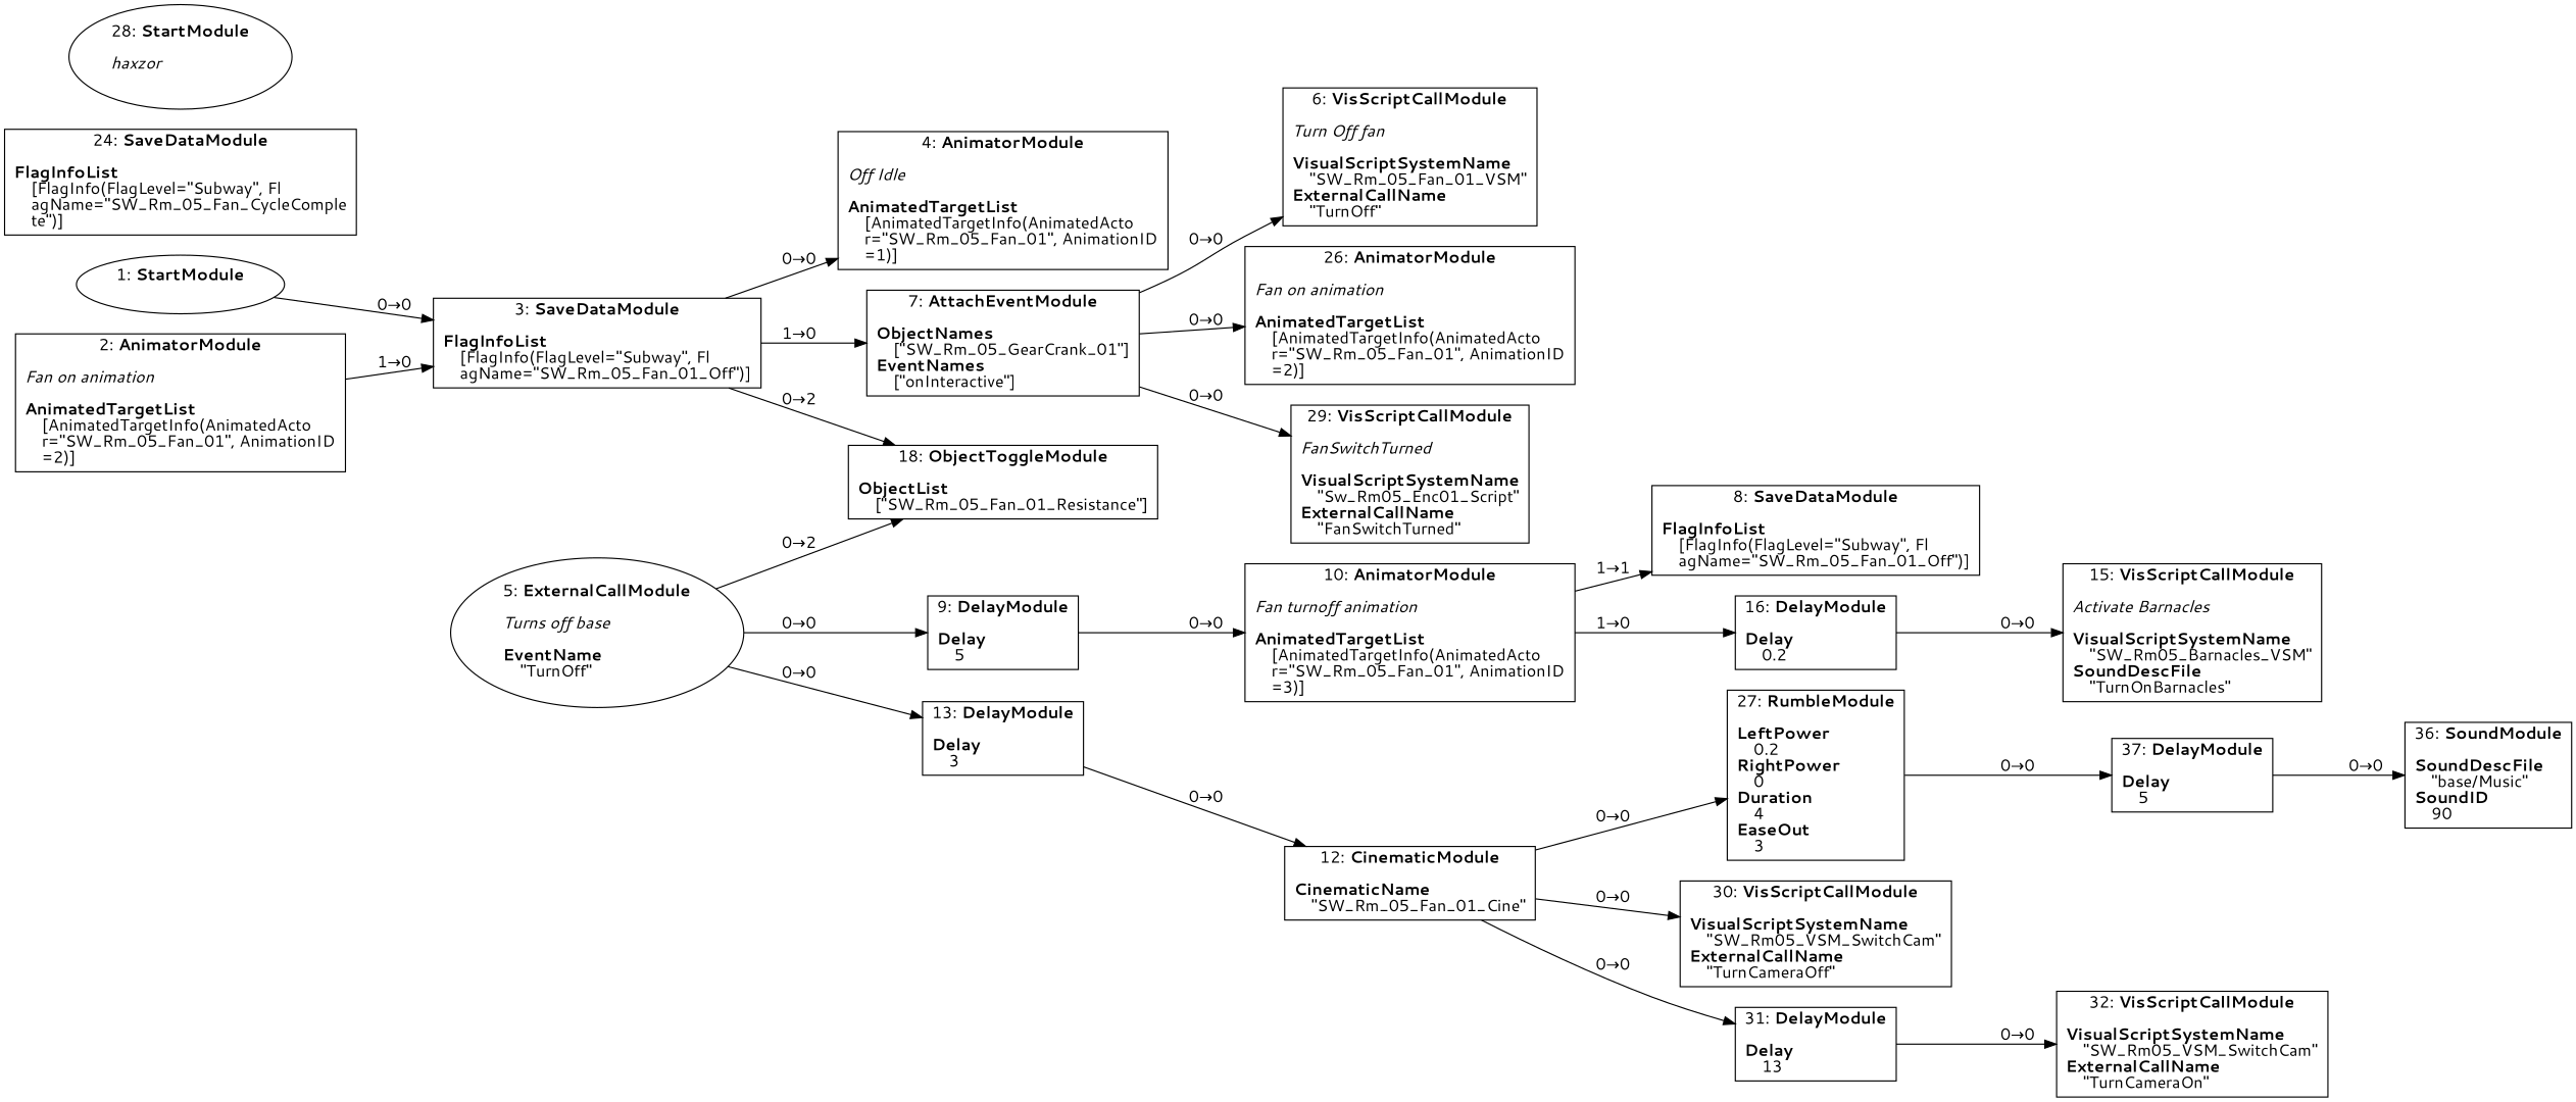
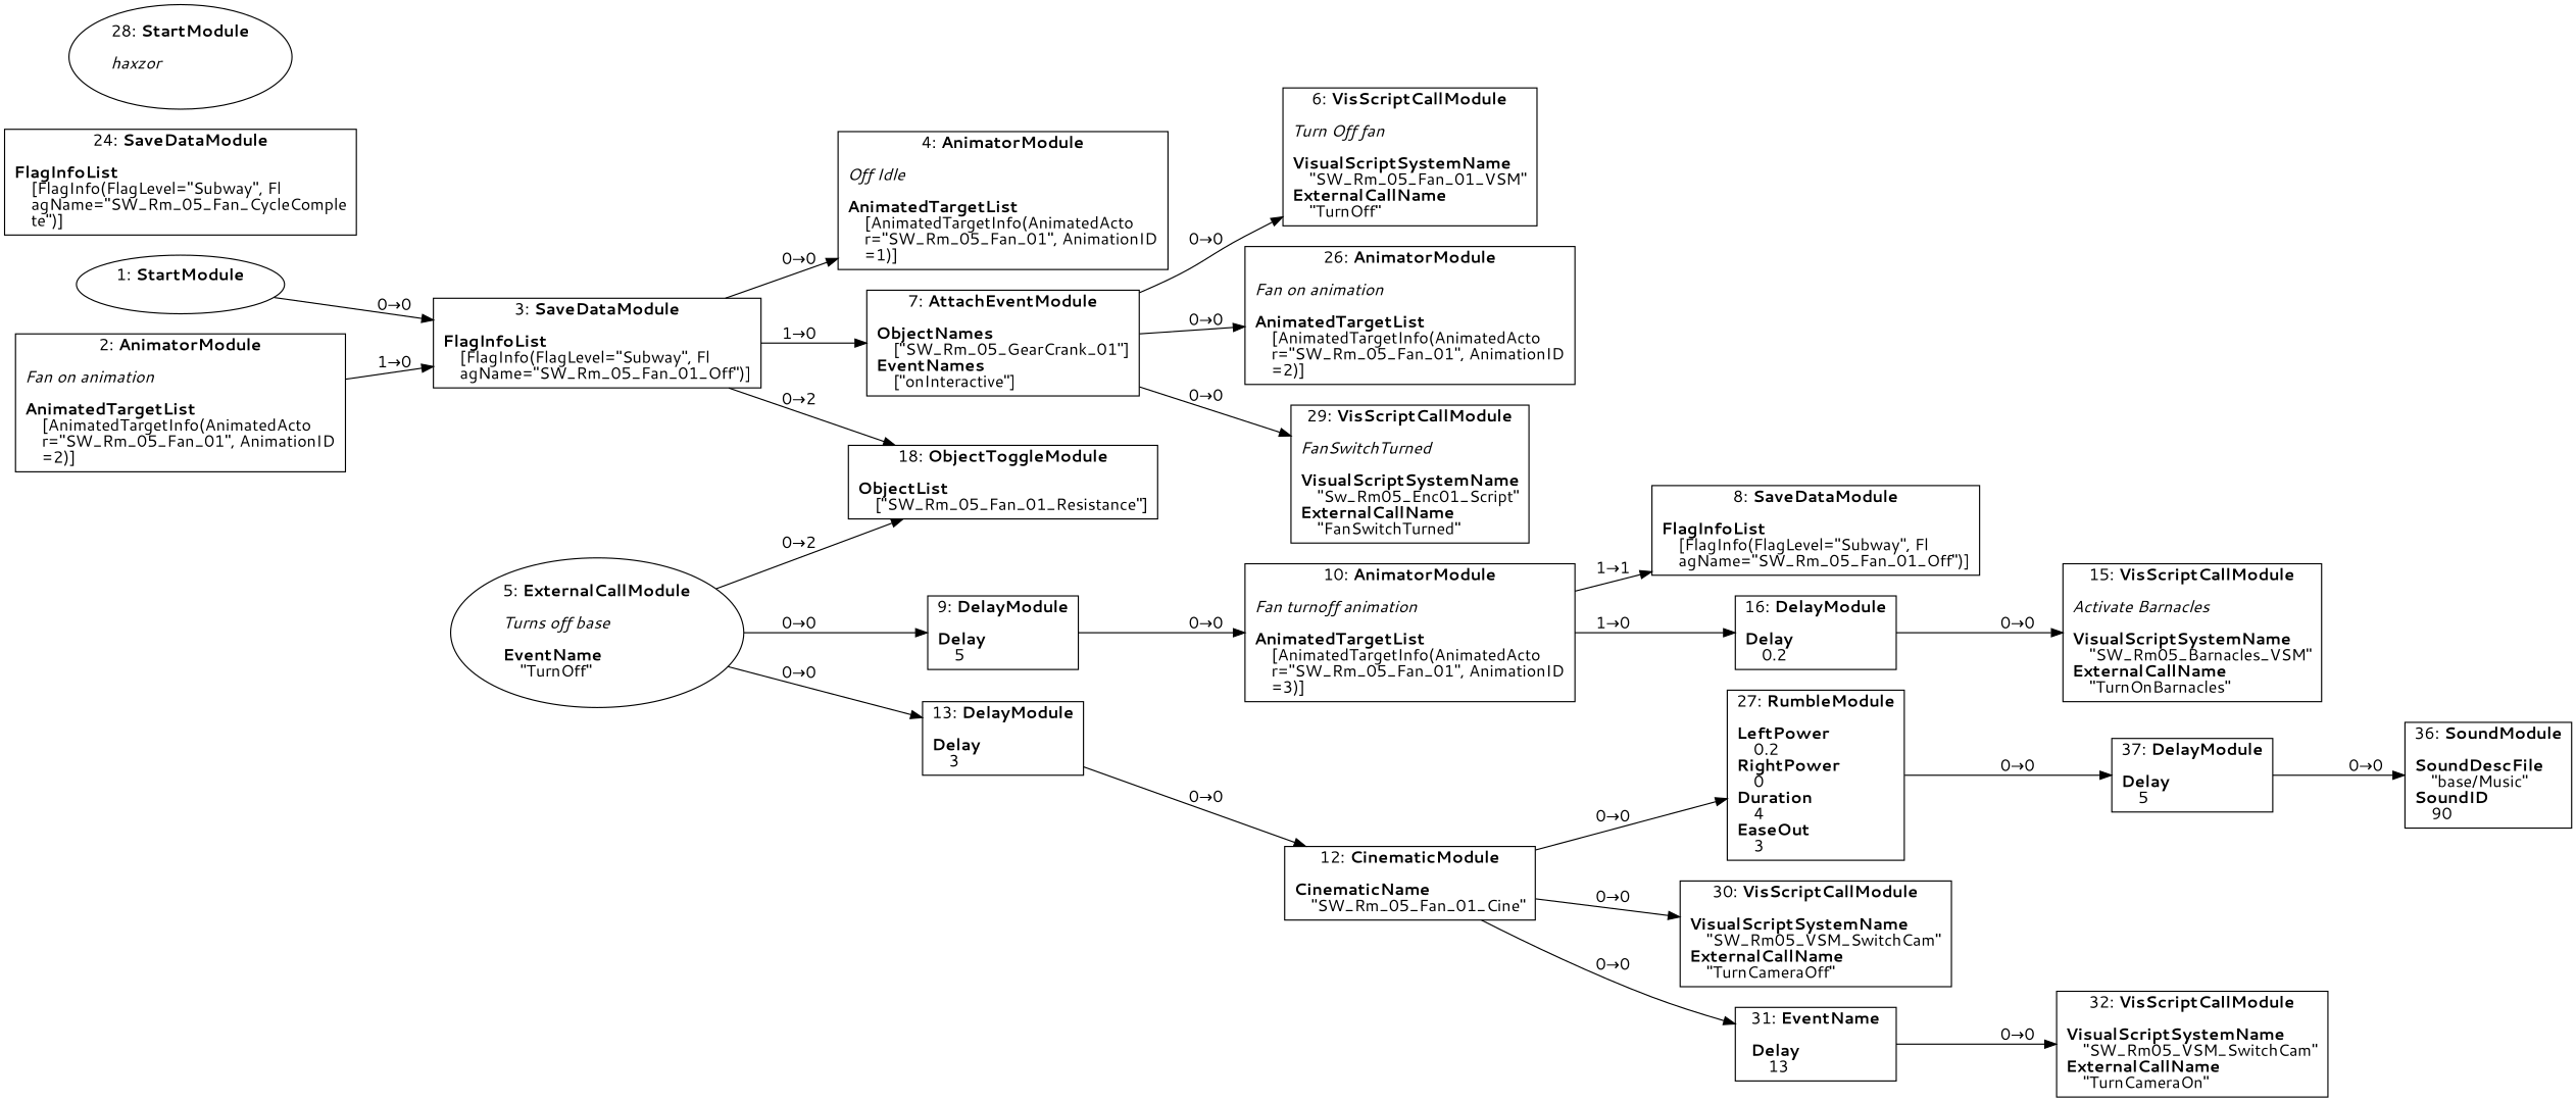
  digraph {
    fontname="Segoe UI"
    rankdir=LR
    splines=spline
    node [fontname="Segoe UI" shape=box]
    edge [fontname="Segoe UI"]
    n1 [label=<1: <b>StartModule</b><br/><br/>> shape=oval]
    n2 [label=<3: <b>SaveDataModule</b><br/><br/><b>FlagInfoList</b><br align="left"/>    [FlagInfo(FlagLevel=&quot;Subway&quot;, Fl<br align="left"/>    agName=&quot;SW_Rm_05_Fan_01_Off&quot;)]<br align="left"/>>]
    n3 [label=<4: <b>AnimatorModule</b><br/><br/><i>Off Idle<br align="left"/></i><br align="left"/><b>AnimatedTargetList</b><br align="left"/>    [AnimatedTargetInfo(AnimatedActo<br align="left"/>    r=&quot;SW_Rm_05_Fan_01&quot;, AnimationID<br align="left"/>    =1)]<br align="left"/>>]
    n4 [label=<7: <b>AttachEventModule</b><br/><br/><b>ObjectNames</b><br align="left"/>    [&quot;SW_Rm_05_GearCrank_01&quot;]<br align="left"/><b>EventNames</b><br align="left"/>    [&quot;onInteractive&quot;]<br align="left"/>>]
    n5 [label=<18: <b>ObjectToggleModule</b><br/><br/><b>ObjectList</b><br align="left"/>    [&quot;SW_Rm_05_Fan_01_Resistance&quot;]<br align="left"/>>]
    n6 [label=<2: <b>AnimatorModule</b><br/><br/><i>Fan on animation<br align="left"/></i><br align="left"/><b>AnimatedTargetList</b><br align="left"/>    [AnimatedTargetInfo(AnimatedActo<br align="left"/>    r=&quot;SW_Rm_05_Fan_01&quot;, AnimationID<br align="left"/>    =2)]<br align="left"/>>]
    n7 [label=<6: <b>VisScriptCallModule</b><br/><br/><i>Turn Off fan<br align="left"/></i><br align="left"/><b>VisualScriptSystemName</b><br align="left"/>    &quot;SW_Rm_05_Fan_01_VSM&quot;<br align="left"/><b>ExternalCallName</b><br align="left"/>    &quot;TurnOff&quot;<br align="left"/>>]
    n8 [label=<26: <b>AnimatorModule</b><br/><br/><i>Fan on animation<br align="left"/></i><br align="left"/><b>AnimatedTargetList</b><br align="left"/>    [AnimatedTargetInfo(AnimatedActo<br align="left"/>    r=&quot;SW_Rm_05_Fan_01&quot;, AnimationID<br align="left"/>    =2)]<br align="left"/>>]
    n9 [label=<29: <b>VisScriptCallModule</b><br/><br/><i>FanSwitchTurned<br align="left"/></i><br align="left"/><b>VisualScriptSystemName</b><br align="left"/>    &quot;Sw_Rm05_Enc01_Script&quot;<br align="left"/><b>ExternalCallName</b><br align="left"/>    &quot;FanSwitchTurned&quot;<br align="left"/>>]
    n10 [label=<5: <b>ExternalCallModule</b><br/><br/><i>Turns off base<br align="left"/></i><br align="left"/><b>EventName</b><br align="left"/>    &quot;TurnOff&quot;<br align="left"/>> shape=oval]
    n11 [label=<9: <b>DelayModule</b><br/><br/><b>Delay</b><br align="left"/>    5<br align="left"/>>]
    n12 [label=<13: <b>DelayModule</b><br/><br/><b>Delay</b><br align="left"/>    3<br align="left"/>>]
    n13 [label=<10: <b>AnimatorModule</b><br/><br/><i>Fan turnoff animation<br align="left"/></i><br align="left"/><b>AnimatedTargetList</b><br align="left"/>    [AnimatedTargetInfo(AnimatedActo<br align="left"/>    r=&quot;SW_Rm_05_Fan_01&quot;, AnimationID<br align="left"/>    =3)]<br align="left"/>>]
    n14 [label=<12: <b>CinematicModule</b><br/><br/><b>CinematicName</b><br align="left"/>    &quot;SW_Rm_05_Fan_01_Cine&quot;<br align="left"/>>]
    n15 [label=<8: <b>SaveDataModule</b><br/><br/><b>FlagInfoList</b><br align="left"/>    [FlagInfo(FlagLevel=&quot;Subway&quot;, Fl<br align="left"/>    agName=&quot;SW_Rm_05_Fan_01_Off&quot;)]<br align="left"/>>]
    n16 [label=<16: <b>DelayModule</b><br/><br/><b>Delay</b><br align="left"/>    0.2<br align="left"/>>]
    n17 [label=<27: <b>RumbleModule</b><br/><br/><b>LeftPower</b><br align="left"/>    0.2<br align="left"/><b>RightPower</b><br align="left"/>    0<br align="left"/><b>Duration</b><br align="left"/>    4<br align="left"/><b>EaseOut</b><br align="left"/>    3<br align="left"/>>]
    n18 [label=<30: <b>VisScriptCallModule</b><br/><br/><b>VisualScriptSystemName</b><br align="left"/>    &quot;SW_Rm05_VSM_SwitchCam&quot;<br align="left"/><b>ExternalCallName</b><br align="left"/>    &quot;TurnCameraOff&quot;<br align="left"/>>]
-   n19 [label=<31: <b>DelayModule</b><br/><br/><b>Delay</b><br align="left"/>    13<br align="left"/>>]
-   n20 [label=<15: <b>VisScriptCallModule</b><br/><br/><i>Activate Barnacles<br align="left"/></i><br align="left"/><b>VisualScriptSystemName</b><br align="left"/>    &quot;SW_Rm05_Barnacles_VSM&quot;<br align="left"/><b>SoundDescFile</b><br align="left"/>    &quot;TurnOnBarnacles&quot;<br align="left"/>>]
+   n19 [label=<31: <b>EventName</b><br/><br/><b>Delay</b><br align="left"/>    13<br align="left"/>>]
+   n20 [label=<15: <b>VisScriptCallModule</b><br/><br/><i>Activate Barnacles<br align="left"/></i><br align="left"/><b>VisualScriptSystemName</b><br align="left"/>    &quot;SW_Rm05_Barnacles_VSM&quot;<br align="left"/><b>ExternalCallName</b><br align="left"/>    &quot;TurnOnBarnacles&quot;<br align="left"/>>]
    n21 [label=<37: <b>DelayModule</b><br/><br/><b>Delay</b><br align="left"/>    5<br align="left"/>>]
    n22 [label=<32: <b>VisScriptCallModule</b><br/><br/><b>VisualScriptSystemName</b><br align="left"/>    &quot;SW_Rm05_VSM_SwitchCam&quot;<br align="left"/><b>ExternalCallName</b><br align="left"/>    &quot;TurnCameraOn&quot;<br align="left"/>>]
    n23 [label=<36: <b>SoundModule</b><br/><br/><b>SoundDescFile</b><br align="left"/>    &quot;base/Music&quot;<br align="left"/><b>SoundID</b><br align="left"/>    90<br align="left"/>>]
    n24 [label=<24: <b>SaveDataModule</b><br/><br/><b>FlagInfoList</b><br align="left"/>    [FlagInfo(FlagLevel=&quot;Subway&quot;, Fl<br align="left"/>    agName=&quot;SW_Rm_05_Fan_CycleComple<br align="left"/>    te&quot;)]<br align="left"/>>]
    n25 [label=<28: <b>StartModule</b><br/><br/><i>haxzor<br align="left"/></i><br align="left"/>> shape=oval]
    n1 -> n2 [label="0→0"]
    n2 -> n3 [label="0→0"]
    n2 -> n4 [label="1→0"]
    n2 -> n5 [label="0→2"]
    n4 -> n7 [label="0→0"]
    n4 -> n8 [label="0→0"]
    n4 -> n9 [label="0→0"]
    n6 -> n2 [label="1→0"]
    n10 -> n5 [label="0→2"]
    n10 -> n11 [label="0→0"]
    n10 -> n12 [label="0→0"]
    n11 -> n13 [label="0→0"]
    n12 -> n14 [label="0→0"]
    n13 -> n15 [label="1→1"]
    n13 -> n16 [label="1→0"]
    n14 -> n17 [label="0→0"]
    n14 -> n18 [label="0→0"]
    n14 -> n19 [label="0→0"]
    n16 -> n20 [label="0→0"]
    n17 -> n21 [label="0→0"]
    n19 -> n22 [label="0→0"]
    n21 -> n23 [label="0→0"]
  }
